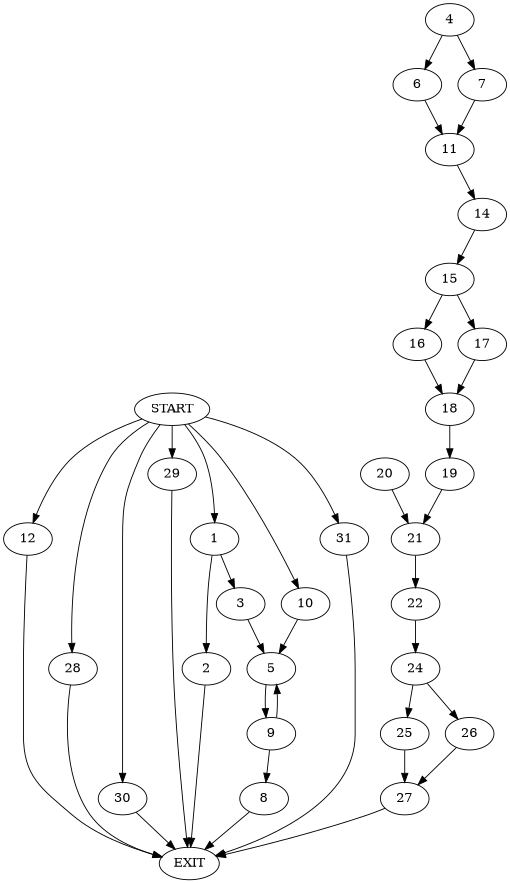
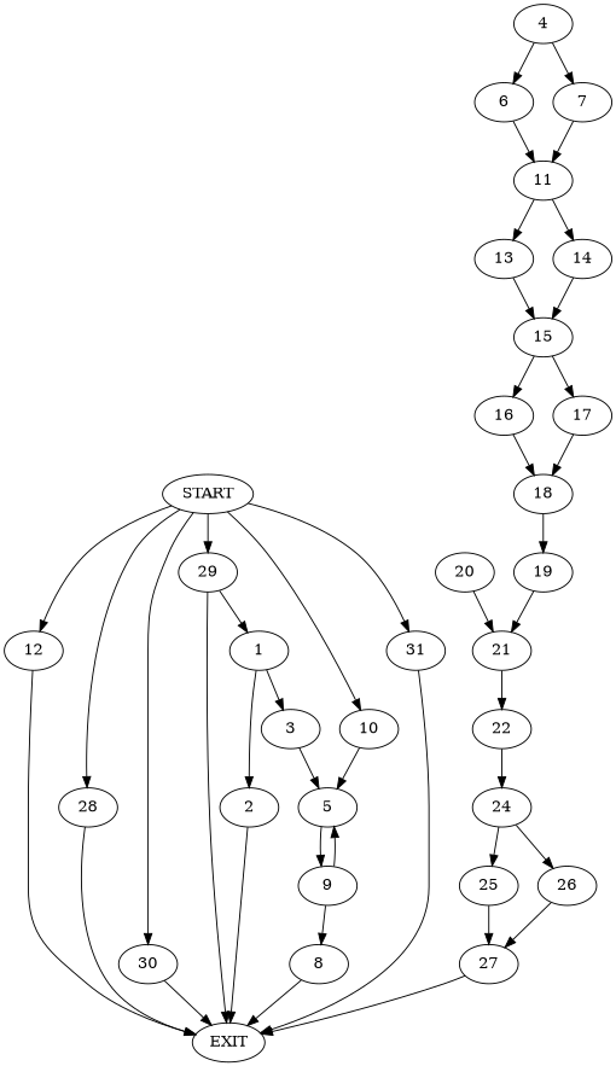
  digraph {
    n1 [label=START]
    1
    10
    12
    28
    29
    30
    31
    2
    3
    5
    n12 [label=EXIT]
    4
    6
    7
    9
    11
    8
+   13
    14
    15
    16
    17
    18
    19
    21
    20
    22
    24
    25
    26
    27
-   n1 -> 1
+   29 -> 1
    n1 -> 10
    n1 -> 12
    n1 -> 28
    n1 -> 29
    n1 -> 30
    n1 -> 31
    1 -> 2
    1 -> 3
    10 -> 5
    12 -> n12
    28 -> n12
    29 -> n12
    30 -> n12
    31 -> n12
    2 -> n12
    3 -> 5
    5 -> 9
    4 -> 6
    4 -> 7
    6 -> 11
    7 -> 11
    9 -> 5
    9 -> 8
+   11 -> 13
    11 -> 14
    8 -> n12
+   13 -> 15
    14 -> 15
    15 -> 16
    15 -> 17
    16 -> 18
    17 -> 18
    18 -> 19
    19 -> 21
    21 -> 22
    20 -> 21
    22 -> 24
    24 -> 25
    24 -> 26
    25 -> 27
    26 -> 27
    27 -> n12
  }
